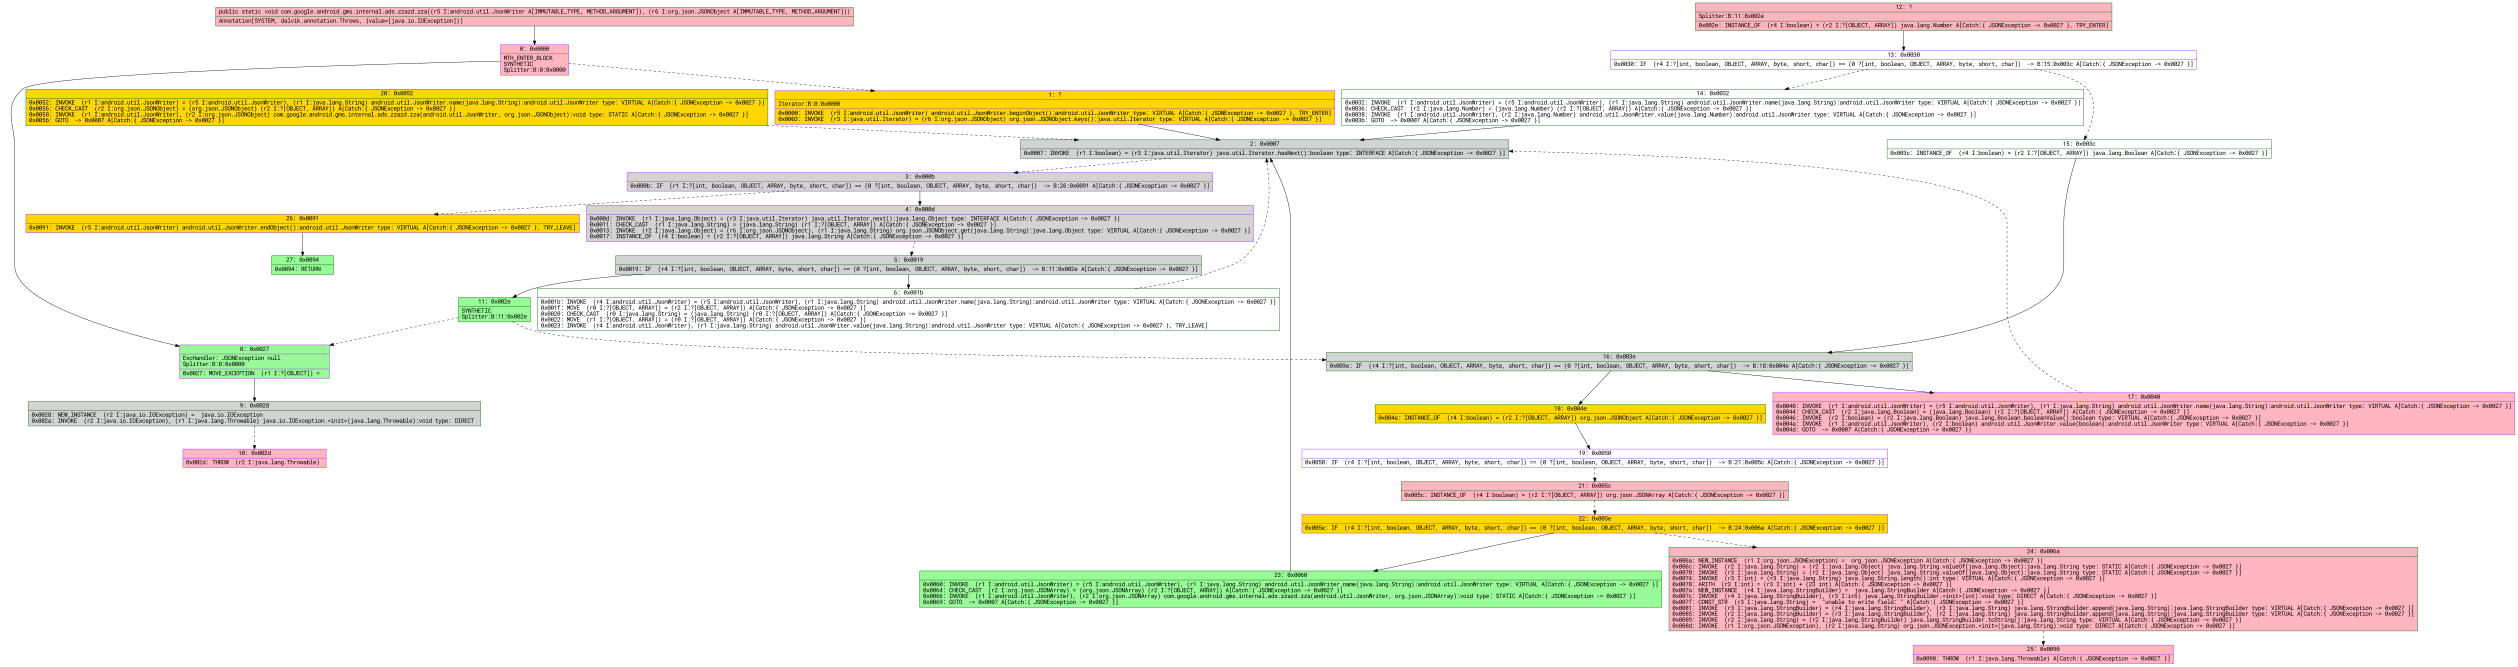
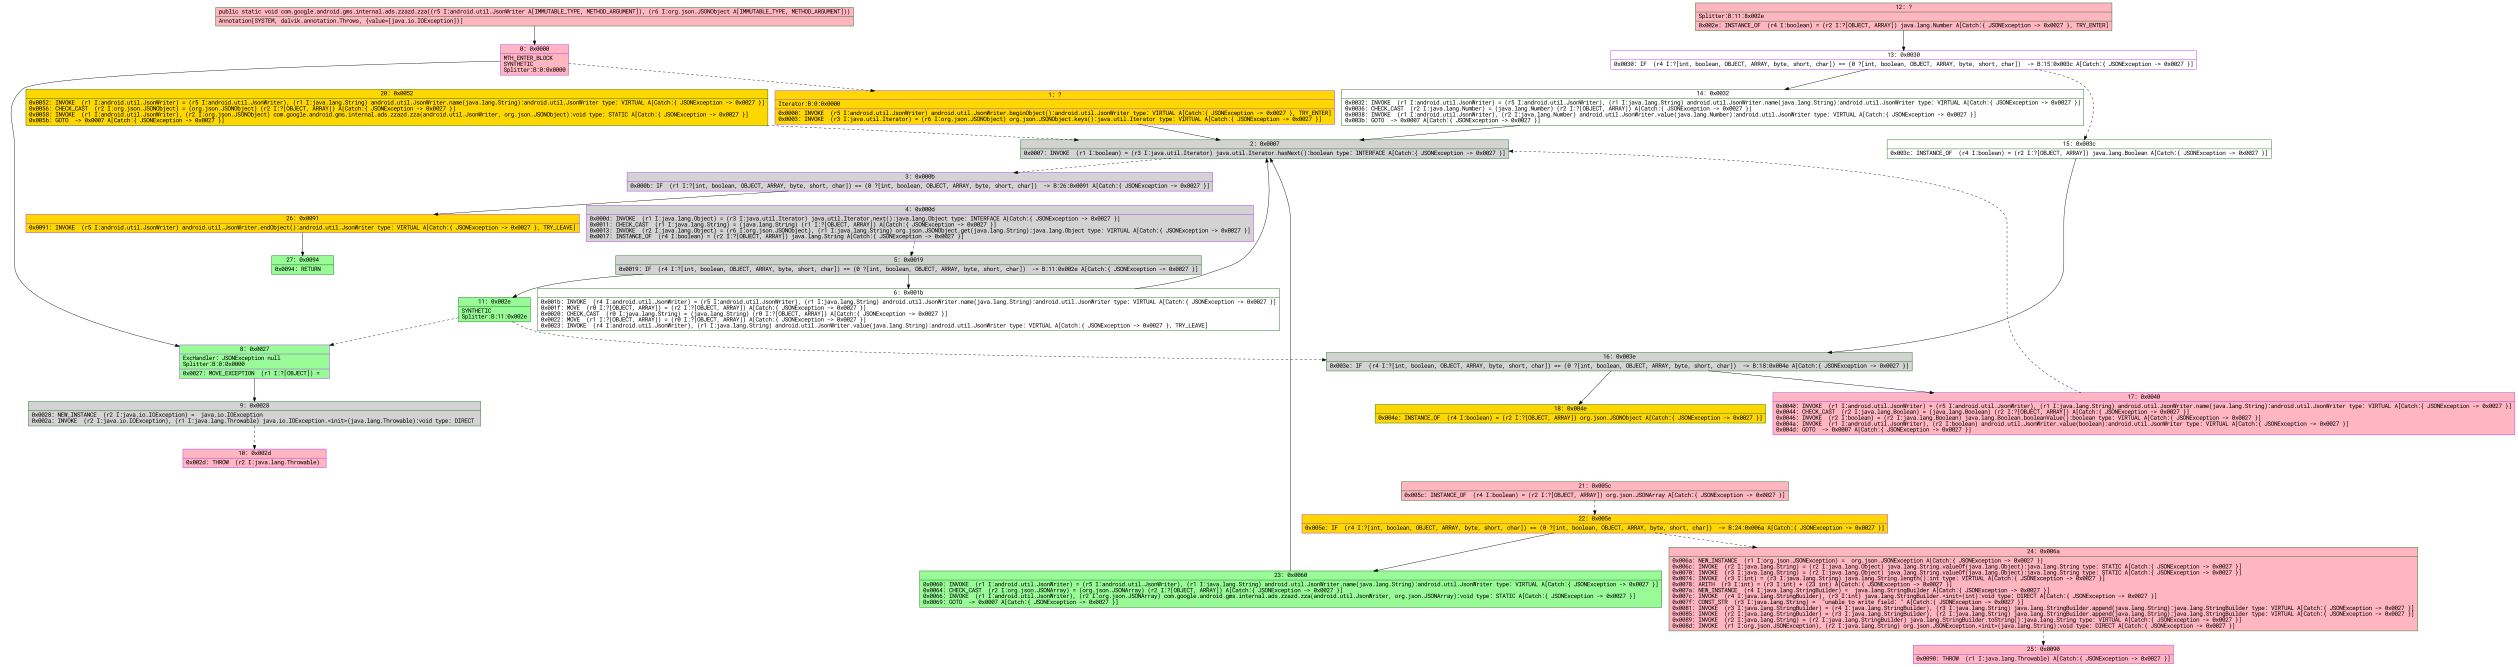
  digraph {
    fontname="Roboto Mono"
    node [color=darkgreen fillcolor=lightpink fontname="Roboto Mono" shape=record style=filled]
    edge [fontname="Roboto Mono" style=solid]
    n1 [color=purple label="{0\:\ 0x0000|MTH_ENTER_BLOCK\lSYNTHETIC\lSplitter:B:0:0x0000\l}"]
    n2 [color=purple fillcolor=gold label="{1\:\ ?|Iterator:B:0:0x0000\l|0x0000: INVOKE  (r5 I:android.util.JsonWriter) android.util.JsonWriter.beginObject():android.util.JsonWriter type: VIRTUAL A[Catch:\{ JSONException \-\> 0x0027 \}, TRY_ENTER]\l0x0003: INVOKE  (r3 I:java.util.Iterator) = (r6 I:org.json.JSONObject) org.json.JSONObject.keys():java.util.Iterator type: VIRTUAL A[Catch:\{ JSONException \-\> 0x0027 \}]\l}"]
    n3 [color=purple fillcolor=palegreen label="{8\:\ 0x0027|ExcHandler: JSONException null\lSplitter:B:0:0x0000\l|0x0027: MOVE_EXCEPTION  (r1 I:?[OBJECT]) =  \l}"]
    n4 [fillcolor=lightgrey label="{2\:\ 0x0007|0x0007: INVOKE  (r1 I:boolean) = (r3 I:java.util.Iterator) java.util.Iterator.hasNext():boolean type: INTERFACE A[Catch:\{ JSONException \-\> 0x0027 \}]\l}"]
    n5 [fillcolor=lightgrey label="{9\:\ 0x0028|0x0028: NEW_INSTANCE  (r2 I:java.io.IOException) =  java.io.IOException \l0x002a: INVOKE  (r2 I:java.io.IOException), (r1 I:java.lang.Throwable) java.io.IOException.\<init\>(java.lang.Throwable):void type: DIRECT \l}"]
    n6 [color=purple fillcolor=lightgrey label="{3\:\ 0x000b|0x000b: IF  (r1 I:?[int, boolean, OBJECT, ARRAY, byte, short, char]) == (0 ?[int, boolean, OBJECT, ARRAY, byte, short, char])  \-\> B:26:0x0091 A[Catch:\{ JSONException \-\> 0x0027 \}]\l}"]
    n7 [color=purple fillcolor=lightgrey label="{4\:\ 0x000d|0x000d: INVOKE  (r1 I:java.lang.Object) = (r3 I:java.util.Iterator) java.util.Iterator.next():java.lang.Object type: INTERFACE A[Catch:\{ JSONException \-\> 0x0027 \}]\l0x0011: CHECK_CAST  (r1 I:java.lang.String) = (java.lang.String) (r1 I:?[OBJECT, ARRAY]) A[Catch:\{ JSONException \-\> 0x0027 \}]\l0x0013: INVOKE  (r2 I:java.lang.Object) = (r6 I:org.json.JSONObject), (r1 I:java.lang.String) org.json.JSONObject.get(java.lang.String):java.lang.Object type: VIRTUAL A[Catch:\{ JSONException \-\> 0x0027 \}]\l0x0017: INSTANCE_OF  (r4 I:boolean) = (r2 I:?[OBJECT, ARRAY]) java.lang.String A[Catch:\{ JSONException \-\> 0x0027 \}]\l}"]
    n8 [color=purple fillcolor=gold label="{26\:\ 0x0091|0x0091: INVOKE  (r5 I:android.util.JsonWriter) android.util.JsonWriter.endObject():android.util.JsonWriter type: VIRTUAL A[Catch:\{ JSONException \-\> 0x0027 \}, TRY_LEAVE]\l}"]
    n9 [fillcolor=lightgrey label="{5\:\ 0x0019|0x0019: IF  (r4 I:?[int, boolean, OBJECT, ARRAY, byte, short, char]) == (0 ?[int, boolean, OBJECT, ARRAY, byte, short, char])  \-\> B:11:0x002e A[Catch:\{ JSONException \-\> 0x0027 \}]\l}"]
    n10 [fillcolor=palegreen label="{27\:\ 0x0094|0x0094: RETURN   \l}"]
    n11 [fillcolor=white label="{6\:\ 0x001b|0x001b: INVOKE  (r4 I:android.util.JsonWriter) = (r5 I:android.util.JsonWriter), (r1 I:java.lang.String) android.util.JsonWriter.name(java.lang.String):android.util.JsonWriter type: VIRTUAL A[Catch:\{ JSONException \-\> 0x0027 \}]\l0x001f: MOVE  (r0 I:?[OBJECT, ARRAY]) = (r2 I:?[OBJECT, ARRAY]) A[Catch:\{ JSONException \-\> 0x0027 \}]\l0x0020: CHECK_CAST  (r0 I:java.lang.String) = (java.lang.String) (r0 I:?[OBJECT, ARRAY]) A[Catch:\{ JSONException \-\> 0x0027 \}]\l0x0022: MOVE  (r1 I:?[OBJECT, ARRAY]) = (r0 I:?[OBJECT, ARRAY]) A[Catch:\{ JSONException \-\> 0x0027 \}]\l0x0023: INVOKE  (r4 I:android.util.JsonWriter), (r1 I:java.lang.String) android.util.JsonWriter.value(java.lang.String):android.util.JsonWriter type: VIRTUAL A[Catch:\{ JSONException \-\> 0x0027 \}, TRY_LEAVE]\l}"]
    n12 [fillcolor=palegreen label="{11\:\ 0x002e|SYNTHETIC\lSplitter:B:11:0x002e\l}"]
    n13 [fillcolor=lightgrey label="{16\:\ 0x003e|0x003e: IF  (r4 I:?[int, boolean, OBJECT, ARRAY, byte, short, char]) == (0 ?[int, boolean, OBJECT, ARRAY, byte, short, char])  \-\> B:18:0x004e A[Catch:\{ JSONException \-\> 0x0027 \}]\l}"]
    n14 [color=purple label="{10\:\ 0x002d|0x002d: THROW  (r2 I:java.lang.Throwable) \l}"]
    n15 [label="{12\:\ ?|Splitter:B:11:8x002e\l|0x002e: INSTANCE_OF  (r4 I:boolean) = (r2 I:?[OBJECT, ARRAY]) java.lang.Number A[Catch:\{ JSONException \-\> 0x0027 \}, TRY_ENTER]\l}"]
    n16 [color=purple fillcolor=white label="{13\:\ 0x0030|0x0030: IF  (r4 I:?[int, boolean, OBJECT, ARRAY, byte, short, char]) == (0 ?[int, boolean, OBJECT, ARRAY, byte, short, char])  \-\> B:15:0x003c A[Catch:\{ JSONException \-\> 0x0027 \}]\l}"]
    n17 [fillcolor=white label="{14\:\ 0x0032|0x0032: INVOKE  (r1 I:android.util.JsonWriter) = (r5 I:android.util.JsonWriter), (r1 I:java.lang.String) android.util.JsonWriter.name(java.lang.String):android.util.JsonWriter type: VIRTUAL A[Catch:\{ JSONException \-\> 0x0027 \}]\l0x0036: CHECK_CAST  (r2 I:java.lang.Number) = (java.lang.Number) (r2 I:?[OBJECT, ARRAY]) A[Catch:\{ JSONException \-\> 0x0027 \}]\l0x0038: INVOKE  (r1 I:android.util.JsonWriter), (r2 I:java.lang.Number) android.util.JsonWriter.value(java.lang.Number):android.util.JsonWriter type: VIRTUAL A[Catch:\{ JSONException \-\> 0x0027 \}]\l0x003b: GOTO  \-\> 0x0007 A[Catch:\{ JSONException \-\> 0x0027 \}]\l}"]
    n18 [fillcolor=white label="{15\:\ 0x003c|0x003c: INSTANCE_OF  (r4 I:boolean) = (r2 I:?[OBJECT, ARRAY]) java.lang.Boolean A[Catch:\{ JSONException \-\> 0x0027 \}]\l}"]
    n19 [color=purple label="{17\:\ 0x0040|0x0040: INVOKE  (r1 I:android.util.JsonWriter) = (r5 I:android.util.JsonWriter), (r1 I:java.lang.String) android.util.JsonWriter.name(java.lang.String):android.util.JsonWriter type: VIRTUAL A[Catch:\{ JSONException \-\> 0x0027 \}]\l0x0044: CHECK_CAST  (r2 I:java.lang.Boolean) = (java.lang.Boolean) (r2 I:?[OBJECT, ARRAY]) A[Catch:\{ JSONException \-\> 0x0027 \}]\l0x0046: INVOKE  (r2 I:boolean) = (r2 I:java.lang.Boolean) java.lang.Boolean.booleanValue():boolean type: VIRTUAL A[Catch:\{ JSONException \-\> 0x0027 \}]\l0x004a: INVOKE  (r1 I:android.util.JsonWriter), (r2 I:boolean) android.util.JsonWriter.value(boolean):android.util.JsonWriter type: VIRTUAL A[Catch:\{ JSONException \-\> 0x0027 \}]\l0x004d: GOTO  \-\> 0x0007 A[Catch:\{ JSONException \-\> 0x0027 \}]\l}"]
    n20 [fillcolor=gold label="{18\:\ 0x004e|0x004e: INSTANCE_OF  (r4 I:boolean) = (r2 I:?[OBJECT, ARRAY]) org.json.JSONObject A[Catch:\{ JSONException \-\> 0x0027 \}]\l}"]
-   n21 [color=purple fillcolor=white label="{19\:\ 0x0050|0x0050: IF  (r4 I:?[int, boolean, OBJECT, ARRAY, byte, short, char]) == (0 ?[int, boolean, OBJECT, ARRAY, byte, short, char])  \-\> B:21:0x005c A[Catch:\{ JSONException \-\> 0x0027 \}]\l}"]
    n22 [label="{21\:\ 0x005c|0x005c: INSTANCE_OF  (r4 I:boolean) = (r2 I:?[OBJECT, ARRAY]) org.json.JSONArray A[Catch:\{ JSONException \-\> 0x0027 \}]\l}"]
    n23 [fillcolor=gold label="{20\:\ 0x0052|0x0052: INVOKE  (r1 I:android.util.JsonWriter) = (r5 I:android.util.JsonWriter), (r1 I:java.lang.String) android.util.JsonWriter.name(java.lang.String):android.util.JsonWriter type: VIRTUAL A[Catch:\{ JSONException \-\> 0x0027 \}]\l0x0056: CHECK_CAST  (r2 I:org.json.JSONObject) = (org.json.JSONObject) (r2 I:?[OBJECT, ARRAY]) A[Catch:\{ JSONException \-\> 0x0027 \}]\l0x0058: INVOKE  (r1 I:android.util.JsonWriter), (r2 I:org.json.JSONObject) com.google.android.gms.internal.ads.zzazd.zza(android.util.JsonWriter, org.json.JSONObject):void type: STATIC A[Catch:\{ JSONException \-\> 0x0027 \}]\l0x005b: GOTO  \-\> 0x0007 A[Catch:\{ JSONException \-\> 0x0027 \}]\l}"]
    n24 [color=purple fillcolor=gold label="{22\:\ 0x005e|0x005e: IF  (r4 I:?[int, boolean, OBJECT, ARRAY, byte, short, char]) == (0 ?[int, boolean, OBJECT, ARRAY, byte, short, char])  \-\> B:24:0x006a A[Catch:\{ JSONException \-\> 0x0027 \}]\l}"]
    n25 [fillcolor=palegreen label="{23\:\ 0x0060|0x0060: INVOKE  (r1 I:android.util.JsonWriter) = (r5 I:android.util.JsonWriter), (r1 I:java.lang.String) android.util.JsonWriter.name(java.lang.String):android.util.JsonWriter type: VIRTUAL A[Catch:\{ JSONException \-\> 0x0027 \}]\l0x0064: CHECK_CAST  (r2 I:org.json.JSONArray) = (org.json.JSONArray) (r2 I:?[OBJECT, ARRAY]) A[Catch:\{ JSONException \-\> 0x0027 \}]\l0x0066: INVOKE  (r1 I:android.util.JsonWriter), (r2 I:org.json.JSONArray) com.google.android.gms.internal.ads.zzazd.zza(android.util.JsonWriter, org.json.JSONArray):void type: STATIC A[Catch:\{ JSONException \-\> 0x0027 \}]\l0x0069: GOTO  \-\> 0x0007 A[Catch:\{ JSONException \-\> 0x0027 \}]\l}"]
    n26 [label="{24\:\ 0x006a|0x006a: NEW_INSTANCE  (r1 I:org.json.JSONException) =  org.json.JSONException A[Catch:\{ JSONException \-\> 0x0027 \}]\l0x006c: INVOKE  (r2 I:java.lang.String) = (r2 I:java.lang.Object) java.lang.String.valueOf(java.lang.Object):java.lang.String type: STATIC A[Catch:\{ JSONException \-\> 0x0027 \}]\l0x0070: INVOKE  (r3 I:java.lang.String) = (r2 I:java.lang.Object) java.lang.String.valueOf(java.lang.Object):java.lang.String type: STATIC A[Catch:\{ JSONException \-\> 0x0027 \}]\l0x0074: INVOKE  (r3 I:int) = (r3 I:java.lang.String) java.lang.String.length():int type: VIRTUAL A[Catch:\{ JSONException \-\> 0x0027 \}]\l0x0078: ARITH  (r3 I:int) = (r3 I:int) + (23 int) A[Catch:\{ JSONException \-\> 0x0027 \}]\l0x007a: NEW_INSTANCE  (r4 I:java.lang.StringBuilder) =  java.lang.StringBuilder A[Catch:\{ JSONException \-\> 0x0027 \}]\l0x007c: INVOKE  (r4 I:java.lang.StringBuilder), (r3 I:int) java.lang.StringBuilder.\<init\>(int):void type: DIRECT A[Catch:\{ JSONException \-\> 0x0027 \}]\l0x007f: CONST_STR  (r3 I:java.lang.String) =  \"unable to write field: \" A[Catch:\{ JSONException \-\> 0x0027 \}]\l0x0081: INVOKE  (r3 I:java.lang.StringBuilder) = (r4 I:java.lang.StringBuilder), (r3 I:java.lang.String) java.lang.StringBuilder.append(java.lang.String):java.lang.StringBuilder type: VIRTUAL A[Catch:\{ JSONException \-\> 0x0027 \}]\l0x0085: INVOKE  (r2 I:java.lang.StringBuilder) = (r3 I:java.lang.StringBuilder), (r2 I:java.lang.String) java.lang.StringBuilder.append(java.lang.String):java.lang.StringBuilder type: VIRTUAL A[Catch:\{ JSONException \-\> 0x0027 \}]\l0x0089: INVOKE  (r2 I:java.lang.String) = (r2 I:java.lang.StringBuilder) java.lang.StringBuilder.toString():java.lang.String type: VIRTUAL A[Catch:\{ JSONException \-\> 0x0027 \}]\l0x008d: INVOKE  (r1 I:org.json.JSONException), (r2 I:java.lang.String) org.json.JSONException.\<init\>(java.lang.String):void type: DIRECT A[Catch:\{ JSONException \-\> 0x0027 \}]\l}"]
    n27 [color=purple label="{25\:\ 0x0090|0x0090: THROW  (r1 I:java.lang.Throwable) A[Catch:\{ JSONException \-\> 0x0027 \}]\l}"]
    n28 [label="{public static void com.google.android.gms.internal.ads.zzazd.zza((r5 I:android.util.JsonWriter A[IMMUTABLE_TYPE, METHOD_ARGUMENT]), (r6 I:org.json.JSONObject A[IMMUTABLE_TYPE, METHOD_ARGUMENT]))  | Annotation[SYSTEM, dalvik.annotation.Throws, \{value=[java.io.IOException]\}]\l}"]
    n1 -> n2 [style=dashed]
    n1 -> n3
    n2 -> n4
    n3 -> n5
    n4 -> n6 [style=dashed]
    n5 -> n14 [style=dashed]
-   n6 -> n7
-   n6 -> n8 [style=dashed]
+   n6 -> n8
    n7 -> n9 [style=dashed]
    n8 -> n10
    n9 -> n11
    n9 -> n12
-   n11 -> n4 [style=dashed]
+   n11 -> n4
    n12 -> n3 [style=dashed]
    n12 -> n13 [style=dashed]
    n13 -> n19
    n13 -> n20
    n15 -> n16
-   n16 -> n17 [style=dashed]
+   n16 -> n17
    n16 -> n18 [style=dashed]
    n17 -> n4
    n18 -> n13
    n19 -> n4 [style=dashed]
-   n20 -> n21
-   n21 -> n22 [style=dashed]
    n22 -> n24 [style=dashed]
    n23 -> n4 [style=dashed]
    n24 -> n25
    n24 -> n26 [style=dashed]
    n25 -> n4
    n26 -> n27 [style=dashed]
    n28 -> n1
  }
